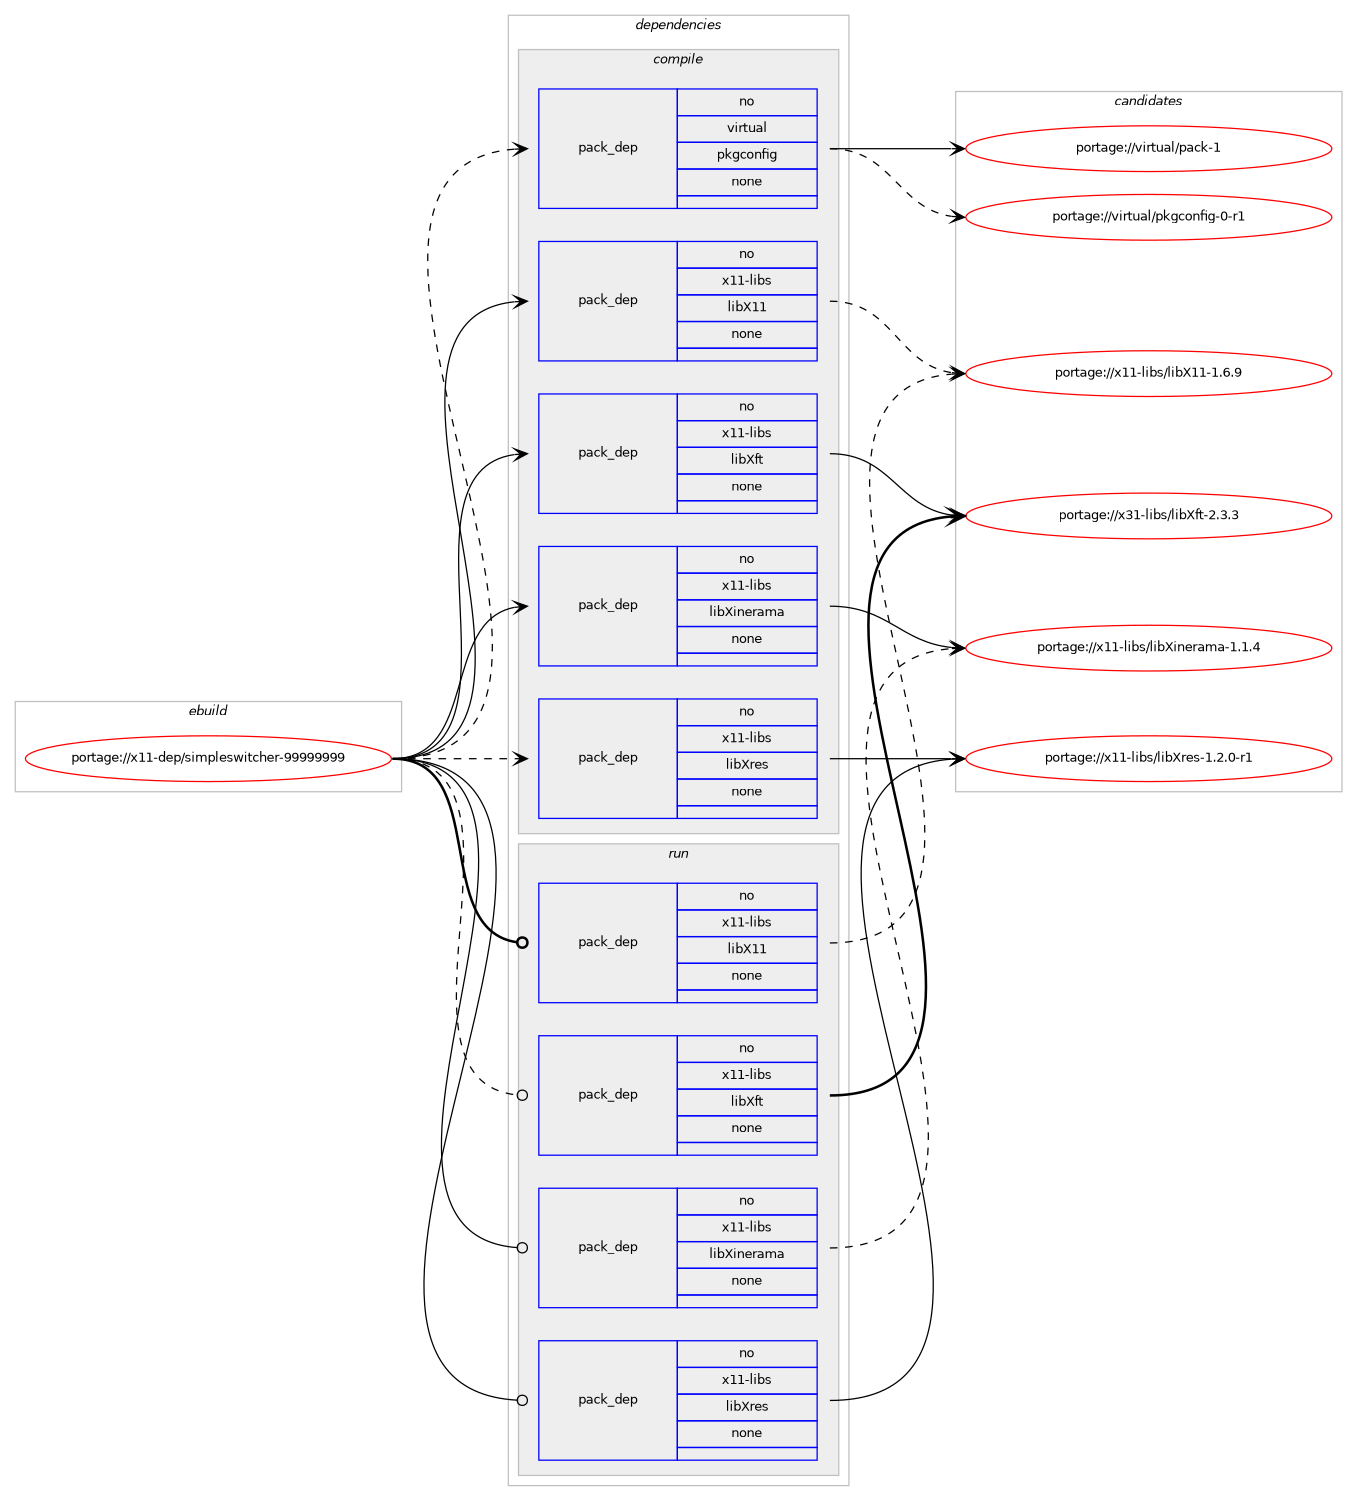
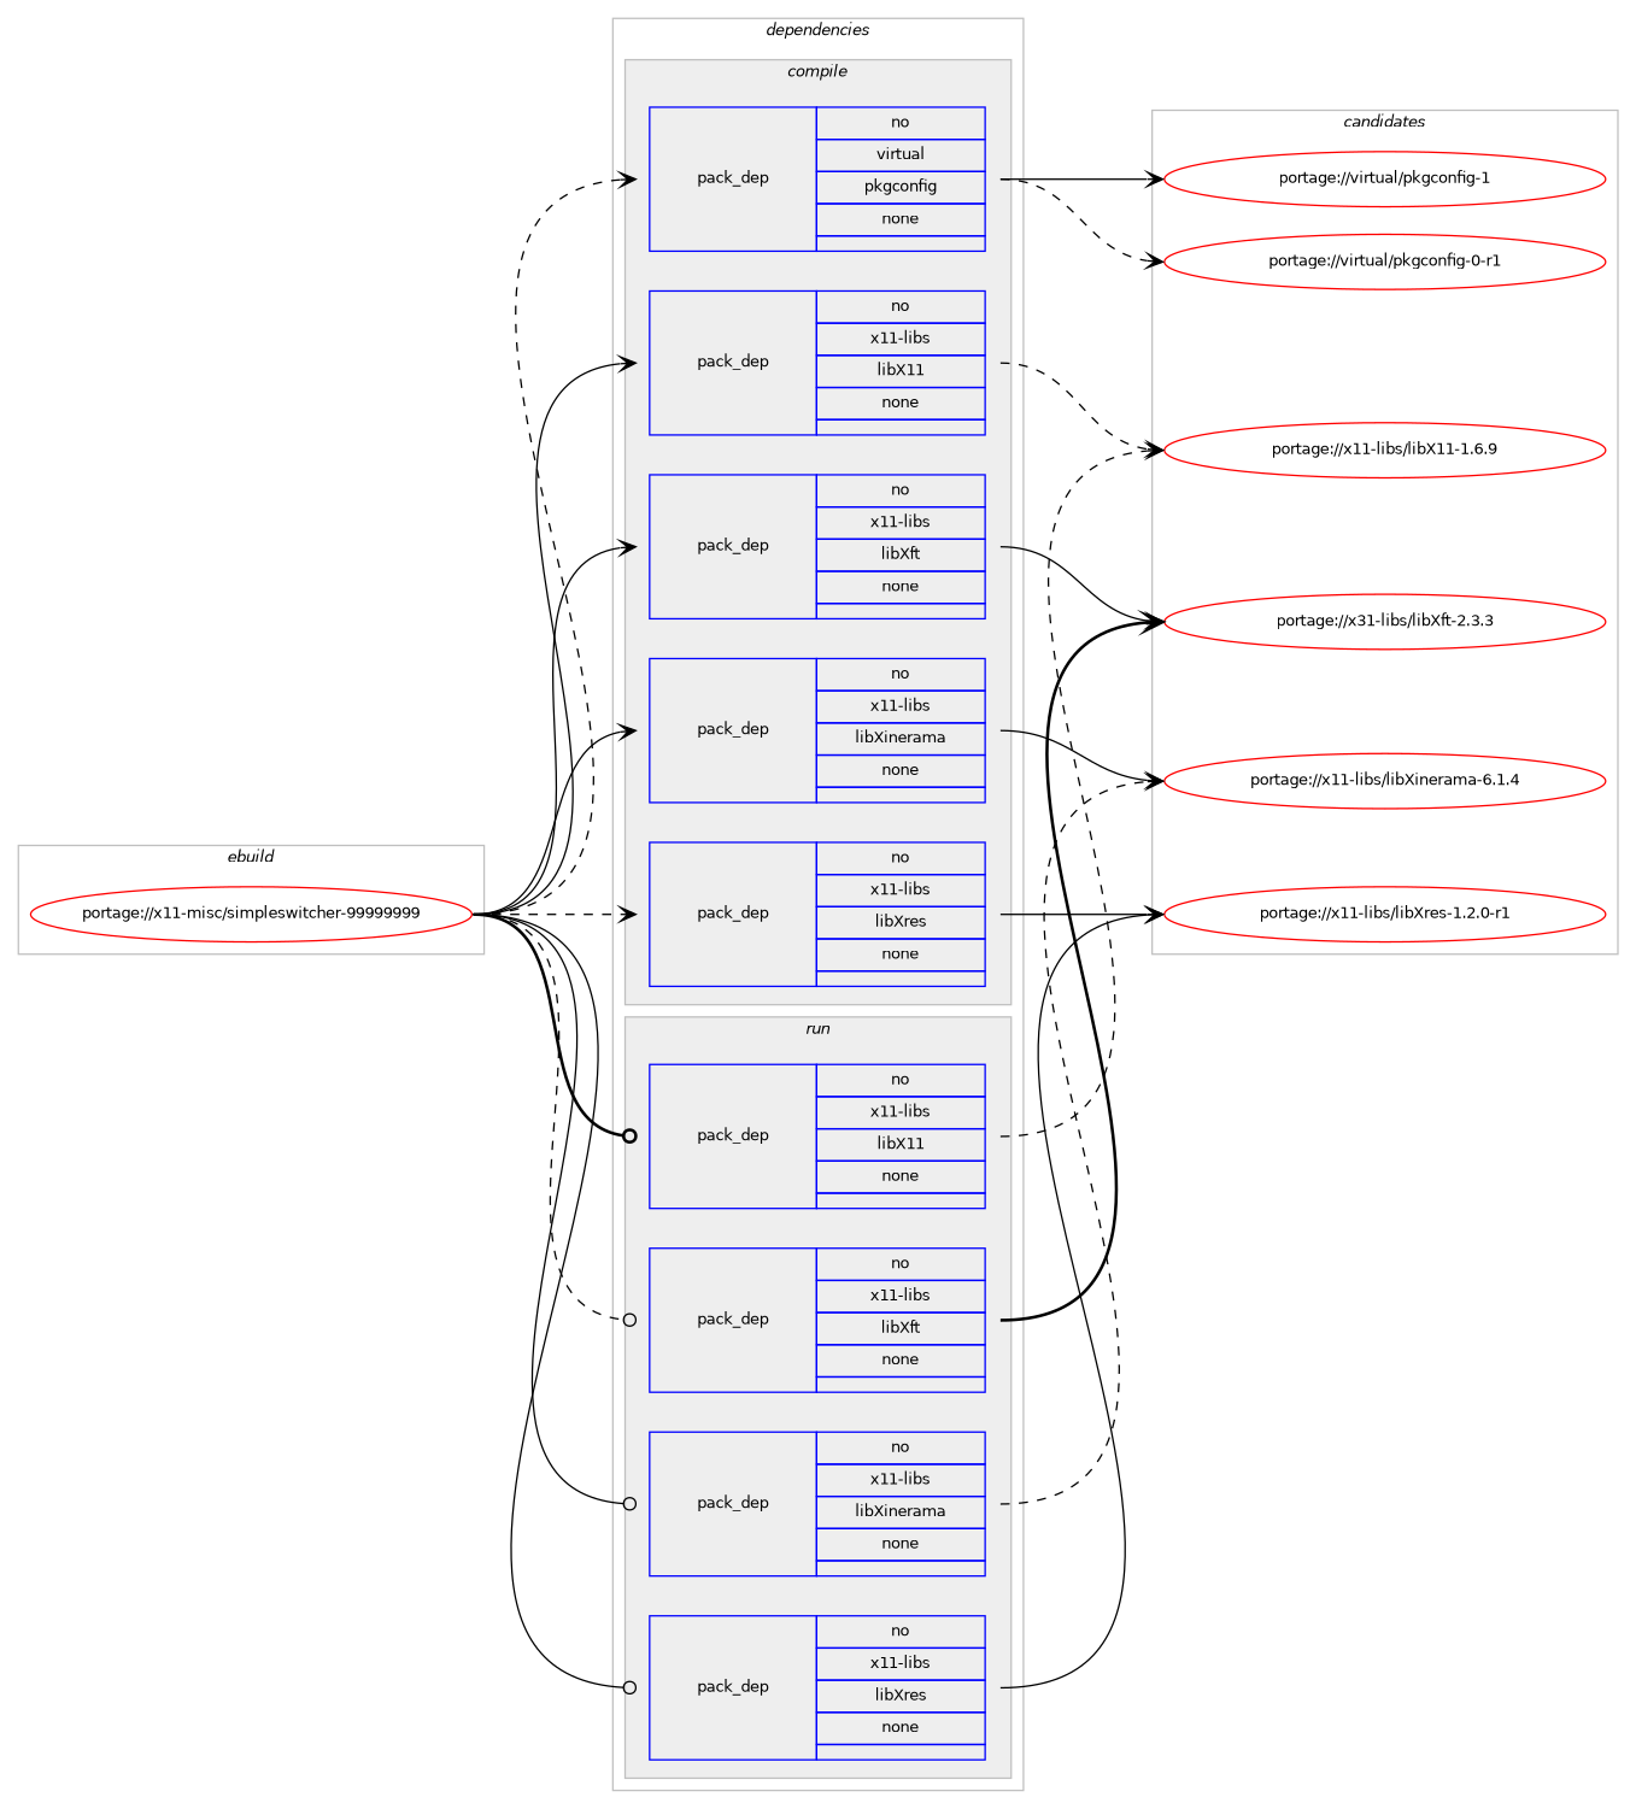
  digraph {
    compound=true
    concentrate=true
    fontname=Helvetica
    fontsize=10
    newrank=true
    rankdir=LR
    ranksep=1.5
    node [color=blue fontname=Helvetica fontsize=10 shape=none]
    edge [arrowhead=vee headport=w style=solid tailport=e weight=100]
-   n1 [color=red label="portage://x11-dep/simpleswitcher-99999999" width=4 shape=""]
+   n1 [color=red label="portage://x11-misc/simpleswitcher-99999999" width=4 shape=""]
    n2 [label=<<TABLE BORDER="0" CELLBORDER="1" CELLSPACING="0" CELLPADDING="4" WIDTH="220"><TR><TD ROWSPAN="6" CELLPADDING="30">pack_dep</TD></TR><TR><TD WIDTH="110">no</TD></TR><TR><TD>virtual</TD></TR><TR><TD>pkgconfig</TD></TR><TR><TD>none</TD></TR><TR><TD></TD></TR></TABLE>>]
    n3 [label=<<TABLE BORDER="0" CELLBORDER="1" CELLSPACING="0" CELLPADDING="4" WIDTH="220"><TR><TD ROWSPAN="6" CELLPADDING="30">pack_dep</TD></TR><TR><TD WIDTH="110">no</TD></TR><TR><TD>x11-libs</TD></TR><TR><TD>libX11</TD></TR><TR><TD>none</TD></TR><TR><TD></TD></TR></TABLE>>]
    n4 [label=<<TABLE BORDER="0" CELLBORDER="1" CELLSPACING="0" CELLPADDING="4" WIDTH="220"><TR><TD ROWSPAN="6" CELLPADDING="30">pack_dep</TD></TR><TR><TD WIDTH="110">no</TD></TR><TR><TD>x11-libs</TD></TR><TR><TD>libXft</TD></TR><TR><TD>none</TD></TR><TR><TD></TD></TR></TABLE>>]
    n5 [label=<<TABLE BORDER="0" CELLBORDER="1" CELLSPACING="0" CELLPADDING="4" WIDTH="220"><TR><TD ROWSPAN="6" CELLPADDING="30">pack_dep</TD></TR><TR><TD WIDTH="110">no</TD></TR><TR><TD>x11-libs</TD></TR><TR><TD>libXinerama</TD></TR><TR><TD>none</TD></TR><TR><TD></TD></TR></TABLE>>]
    n6 [label=<<TABLE BORDER="0" CELLBORDER="1" CELLSPACING="0" CELLPADDING="4" WIDTH="220"><TR><TD ROWSPAN="6" CELLPADDING="30">pack_dep</TD></TR><TR><TD WIDTH="110">no</TD></TR><TR><TD>x11-libs</TD></TR><TR><TD>libXres</TD></TR><TR><TD>none</TD></TR><TR><TD></TD></TR></TABLE>>]
    n7 [label=<<TABLE BORDER="0" CELLBORDER="1" CELLSPACING="0" CELLPADDING="4" WIDTH="220"><TR><TD ROWSPAN="6" CELLPADDING="30">pack_dep</TD></TR><TR><TD WIDTH="110">no</TD></TR><TR><TD>x11-libs</TD></TR><TR><TD>libX11</TD></TR><TR><TD>none</TD></TR><TR><TD></TD></TR></TABLE>>]
    n8 [label=<<TABLE BORDER="0" CELLBORDER="1" CELLSPACING="0" CELLPADDING="4" WIDTH="220"><TR><TD ROWSPAN="6" CELLPADDING="30">pack_dep</TD></TR><TR><TD WIDTH="110">no</TD></TR><TR><TD>x11-libs</TD></TR><TR><TD>libXft</TD></TR><TR><TD>none</TD></TR><TR><TD></TD></TR></TABLE>>]
    n9 [label=<<TABLE BORDER="0" CELLBORDER="1" CELLSPACING="0" CELLPADDING="4" WIDTH="220"><TR><TD ROWSPAN="6" CELLPADDING="30">pack_dep</TD></TR><TR><TD WIDTH="110">no</TD></TR><TR><TD>x11-libs</TD></TR><TR><TD>libXinerama</TD></TR><TR><TD>none</TD></TR><TR><TD></TD></TR></TABLE>>]
    n10 [label=<<TABLE BORDER="0" CELLBORDER="1" CELLSPACING="0" CELLPADDING="4" WIDTH="220"><TR><TD ROWSPAN="6" CELLPADDING="30">pack_dep</TD></TR><TR><TD WIDTH="110">no</TD></TR><TR><TD>x11-libs</TD></TR><TR><TD>libXres</TD></TR><TR><TD>none</TD></TR><TR><TD></TD></TR></TABLE>>]
-   n11 [color=red label="portage://virtual/pack-1" width=4 shape=""]
+   n11 [color=red label="portage://virtual/pkgconfig-1" width=4 shape=""]
    n12 [color=red label="portage://virtual/pkgconfig-0-r1" width=4 shape=""]
    n13 [color=red label="portage://x11-libs/libX11-1.6.9" width=4 shape=""]
    n14 [color=red label="portage://x31-libs/libXft-2.3.3" width=4 shape=""]
-   n15 [color=red label="portage://x11-libs/libXinerama-1.1.4" width=4 shape=""]
+   n15 [color=red label="portage://x11-libs/libXinerama-6.1.4" width=4 shape=""]
    n16 [color=red label="portage://x11-libs/libXres-1.2.0-r1" width=4 shape=""]
    subgraph cluster_1 {
      color=gray
      label=<<i>ebuild</i>>
      rank=same
      n1
    }
    subgraph cluster_2 {
      color=gray
      label=<<i>dependencies</i>>
      subgraph cluster_3 {
        color=gray
        fillcolor="#eeeeee"
        label=<<i>compile</i>>
        style=filled
        subgraph sub_4 {
          color=gray
          fillcolor="#eeeeee"
          label=<<i>compile</i>>
          style=filled
          n2
        }
        subgraph sub_5 {
          color=gray
          fillcolor="#eeeeee"
          label=<<i>compile</i>>
          style=filled
          n3
        }
        subgraph sub_6 {
          color=gray
          fillcolor="#eeeeee"
          label=<<i>compile</i>>
          style=filled
          n4
        }
        subgraph sub_7 {
          color=gray
          fillcolor="#eeeeee"
          label=<<i>compile</i>>
          style=filled
          n5
        }
        subgraph sub_8 {
          color=gray
          fillcolor="#eeeeee"
          label=<<i>compile</i>>
          style=filled
          n6
        }
      }
      subgraph cluster_9 {
        color=gray
        fillcolor="#eeeeee"
        label=<<i>compile and run</i>>
        style=filled
      }
      subgraph cluster_10 {
        color=gray
        fillcolor="#eeeeee"
        label=<<i>run</i>>
        style=filled
        subgraph sub_11 {
          color=gray
          fillcolor="#eeeeee"
          label=<<i>run</i>>
          style=filled
          n7
        }
        subgraph sub_12 {
          color=gray
          fillcolor="#eeeeee"
          label=<<i>run</i>>
          style=filled
          n8
        }
        subgraph sub_13 {
          color=gray
          fillcolor="#eeeeee"
          label=<<i>run</i>>
          style=filled
          n9
        }
        subgraph sub_14 {
          color=gray
          fillcolor="#eeeeee"
          label=<<i>run</i>>
          style=filled
          n10
        }
      }
    }
    subgraph cluster_15 {
      color=gray
      label=<<i>candidates</i>>
      rank=same
      subgraph sub_16 {
        color=black
        label=<<i>candidates</i>>
        nodesep=1
        rank=same
        n11
        n12
      }
      subgraph sub_17 {
        color=black
        label=<<i>candidates</i>>
        nodesep=1
        rank=same
        n13
      }
      subgraph sub_18 {
        color=black
        label=<<i>candidates</i>>
        nodesep=1
        rank=same
        n14
      }
      subgraph sub_19 {
        color=black
        label=<<i>candidates</i>>
        nodesep=1
        rank=same
        n15
      }
      subgraph sub_20 {
        color=black
        label=<<i>candidates</i>>
        nodesep=1
        rank=same
        n16
      }
      subgraph sub_21 {
        color=black
        label=<<i>candidates</i>>
        nodesep=1
        rank=same
        n13
      }
      subgraph sub_22 {
        color=black
        label=<<i>candidates</i>>
        nodesep=1
        rank=same
        n14
      }
      subgraph sub_23 {
        color=black
        label=<<i>candidates</i>>
        nodesep=1
        rank=same
        n15
      }
      subgraph sub_24 {
        color=black
        label=<<i>candidates</i>>
        nodesep=1
        rank=same
        n16
      }
    }
    n1 -> n2 [style=dashed weight=20]
    n1 -> n3 [weight=20]
    n1 -> n4 [weight=20]
    n1 -> n5 [weight=20]
    n1 -> n6 [style=dashed weight=20]
    n1 -> n7 [arrowhead=odot style=bold weight=20]
    n1 -> n8 [arrowhead=odot style=dashed weight=20]
    n1 -> n9 [arrowhead=odot weight=20]
    n1 -> n10 [arrowhead=odot weight=20]
    n2 -> n11
    n2 -> n12 [style=dashed]
    n3 -> n13 [style=dashed]
    n4 -> n14
    n5 -> n15
    n6 -> n16
    n7 -> n13 [style=dashed]
    n8 -> n14 [style=bold]
    n9 -> n15 [style=dashed]
    n10 -> n16
  }
